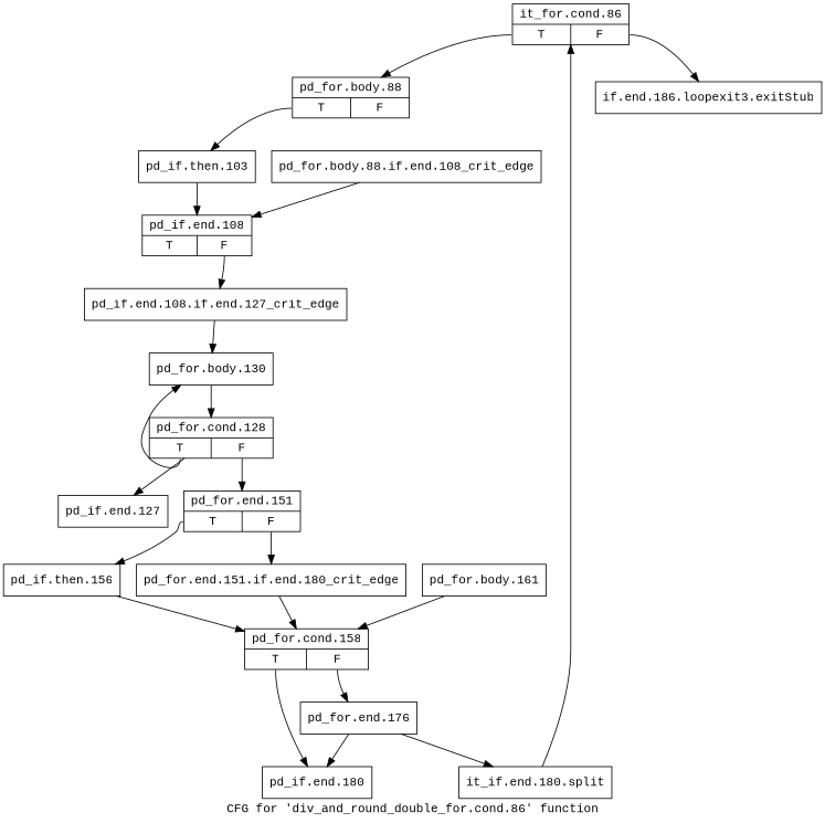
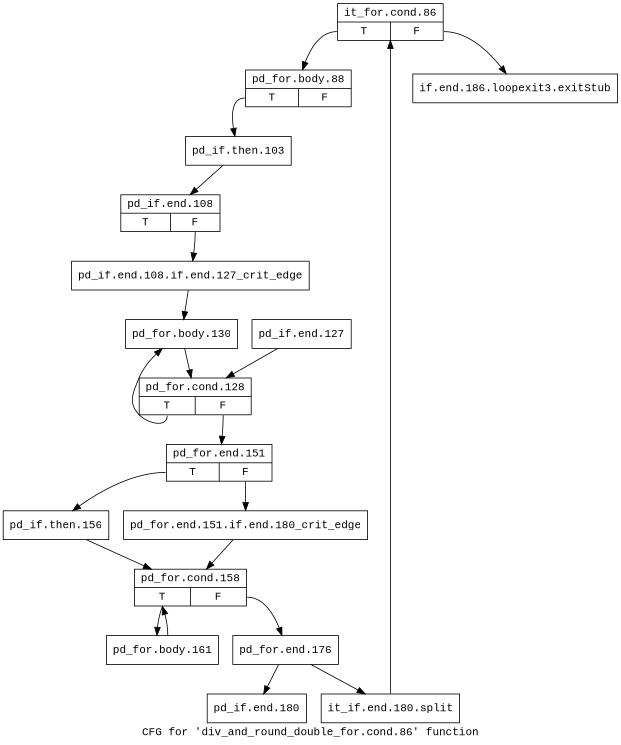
  digraph {
    fontname="Liberation Mono"
    label="CFG for 'div_and_round_double_for.cond.86' function"
    node [fontname="Liberation Mono" shape=record]
    edge [fontname="Liberation Mono"]
    n1 [label="{it_for.cond.86|{<s0>T|<s1>F}}"]
    n2 [label="{if.end.186.loopexit3.exitStub}"]
    n3 [label="{pd_for.body.88|{<s0>T|<s1>F}}"]
    n4 [label="{pd_if.then.103}"]
    n5 [label="{pd_if.end.108|{<s0>T|<s1>F}}"]
-   n6 [label="{pd_for.body.88.if.end.108_crit_edge}"]
    n7 [label="{pd_if.end.108.if.end.127_crit_edge}"]
    n8 [label="{pd_for.body.130}"]
    n9 [label="{pd_if.end.127}"]
    n10 [label="{pd_for.cond.128|{<s0>T|<s1>F}}"]
    n11 [label="{pd_for.end.151|{<s0>T|<s1>F}}"]
    n12 [label="{pd_if.then.156}"]
    n13 [label="{pd_for.end.151.if.end.180_crit_edge}"]
    n14 [label="{pd_for.cond.158|{<s0>T|<s1>F}}"]
    n15 [label="{pd_for.body.161}"]
    n16 [label="{pd_for.end.176}"]
    n17 [label="{pd_if.end.180}"]
    n18 [label="{it_if.end.180.split}"]
    n1 -> n2 [tailport=s1]
    n1 -> n3 [tailport=s0]
    n3 -> n4 [tailport=s0]
    n4 -> n5
    n5 -> n7 [tailport=s1]
-   n6 -> n5
    n7 -> n8
    n8 -> n10
-   n10 -> n9
+   n9 -> n10
    n10 -> n8 [tailport=s0]
    n10 -> n11 [tailport=s1]
    n11 -> n12 [tailport=s0]
    n11 -> n13 [tailport=s1]
    n12 -> n14
    n13 -> n14
-   n14 -> n17 [tailport=s0]
+   n14 -> n15 [tailport=s0]
    n14 -> n16 [tailport=s1]
    n15 -> n14
    n16 -> n17
    n16 -> n18
    n18 -> n1
  }
